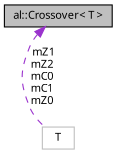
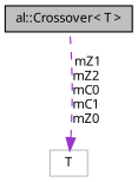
  digraph {
    node [fontname="FreeSans.ttf" fontsize=10 shape=record]
    n1 [color=black fillcolor=grey75 fontcolor=black height=0.2 label="al::Crossover\< T \>" style=filled width=0.4]
    n2 [color=grey75 height=0.2 label=T width=0.4]
-   n1 -> n2 [color=darkorchid3 dir=back fontname="FreeSans.ttf" fontsize=10 label=" mZ1\nmZ2\nmC0\nmC1\nmZ0" labelfontname="FreeSans.ttf" labelfontsize=10 style=dashed]
+   n2 -> n1 [color=darkorchid3 dir=back fontname="FreeSans.ttf" fontsize=10 label=" mZ1\nmZ2\nmC0\nmC1\nmZ0" labelfontname="FreeSans.ttf" labelfontsize=10 style=dashed]
  }
